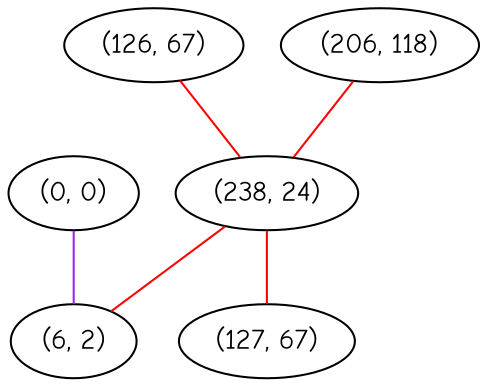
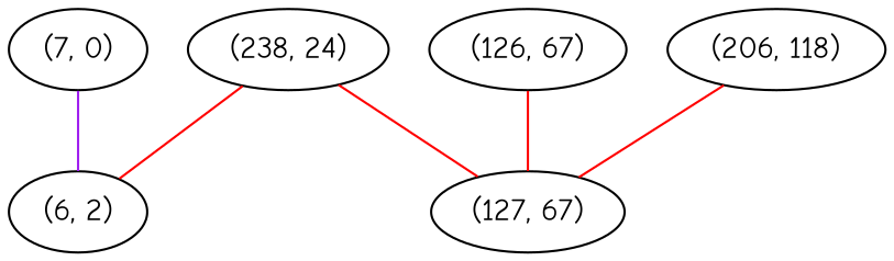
  graph {
    fontname="Comic Neue"
    node [fontname="Comic Neue"]
    edge [color=red fontname="Comic Neue" weight=1]
-   "(0, 0)"
+   "(0, 0)" [label="(7, 0)"]
    "(6, 2)"
    "(126, 67)"
    "(127, 67)"
    "(238, 24)"
    n6 [label="(206, 118)"]
    "(0, 0)" -- "(6, 2)" [color=purple weight=4]
-   "(126, 67)" -- "(238, 24)"
+   "(126, 67)" -- "(127, 67)"
    "(238, 24)" -- "(6, 2)"
    "(238, 24)" -- "(127, 67)"
-   n6 -- "(238, 24)"
+   n6 -- "(127, 67)"
  }
